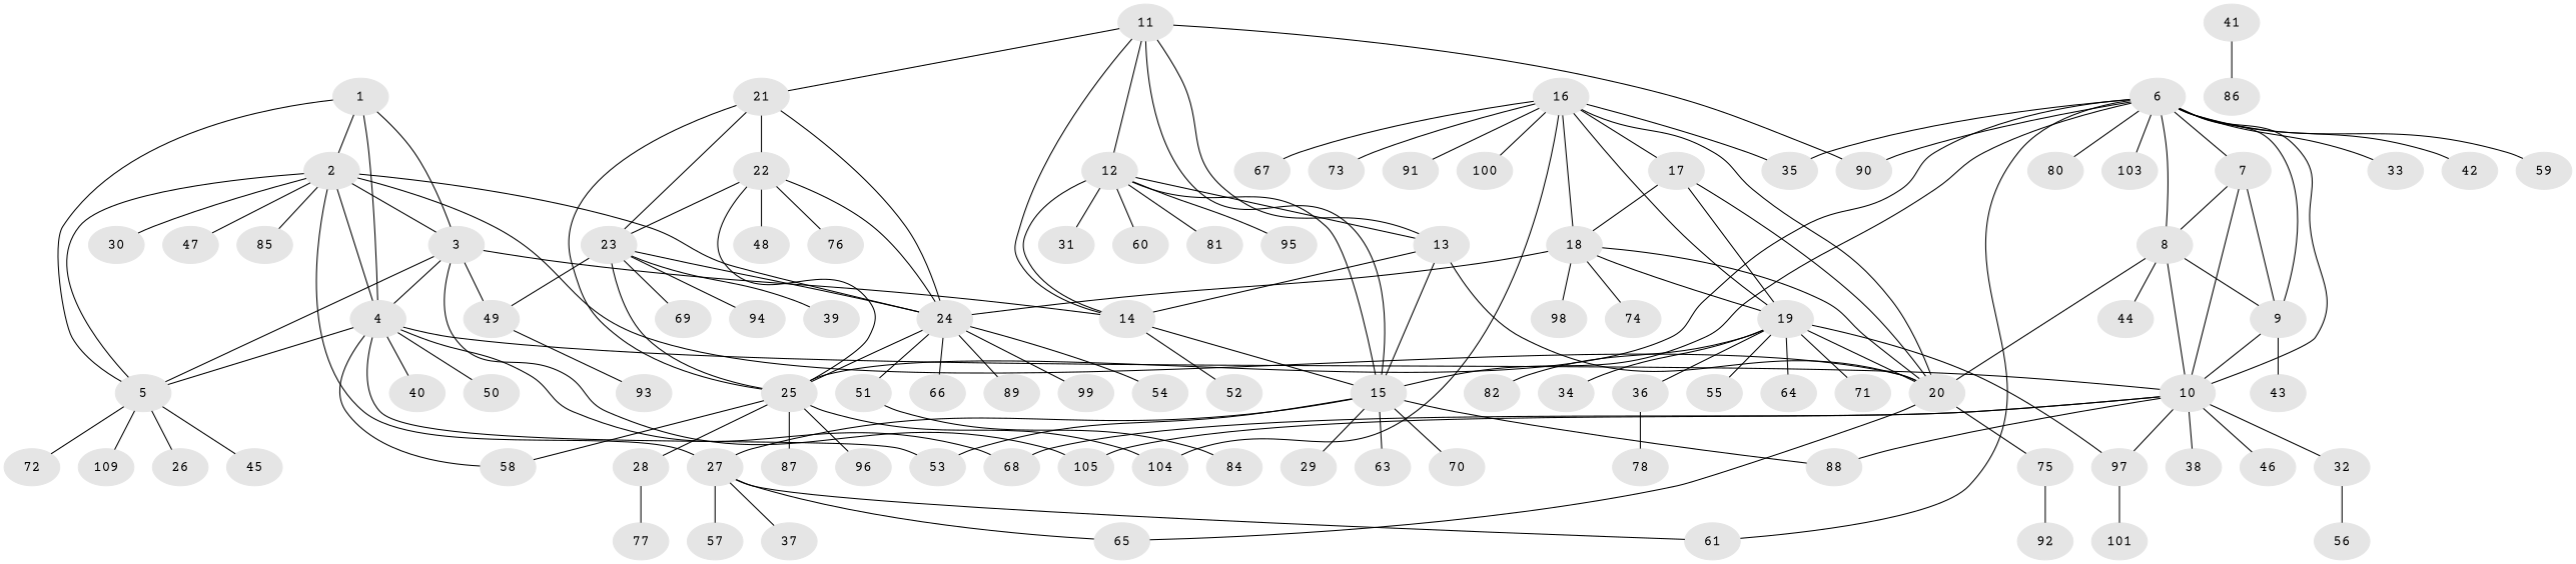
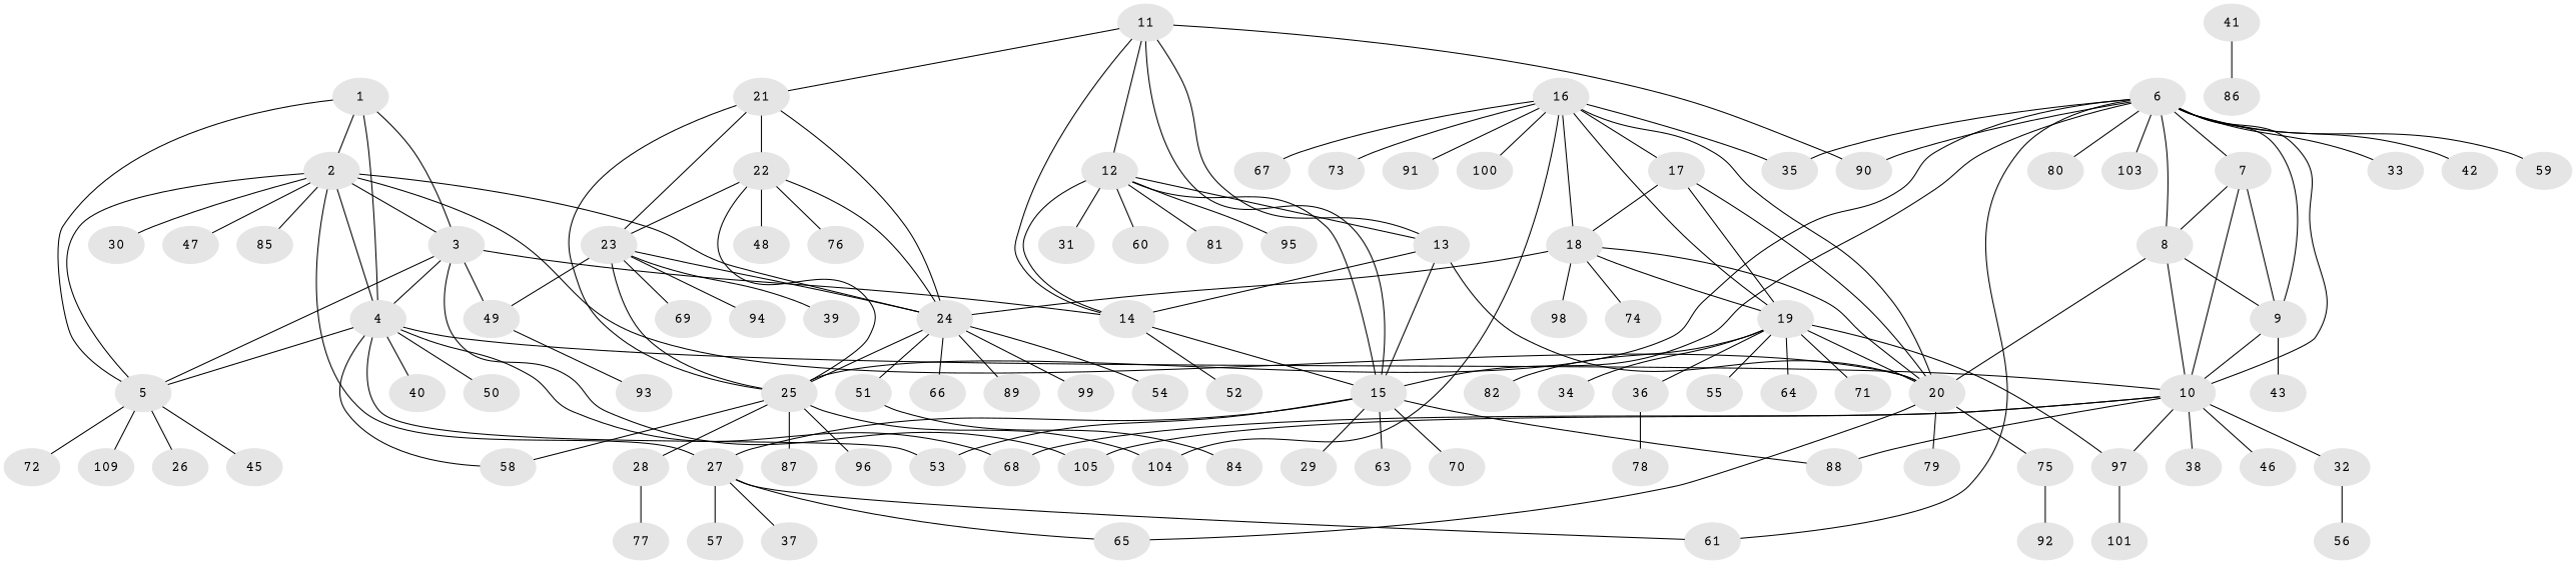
  graph {
    fontname="Courier Prime"
    node [color=gray90 fontname="Courier Prime" style=filled]
    edge [fontname="Courier Prime"]
    1
    2
    3
    4
    5
    20
    24
    27
    30
    47
    85
    14
    49
    105
    10
    40
    50
    53
    58
    68
    26
    45
    72
    n24 [label=109]
    65
    75
+   79
    25
    51
    54
    66
    89
    99
    61
    37
    57
    15
    52
    41
    86
    93
    32
    38
    46
    88
    97
    6
    7
    8
    9
    33
    35
    42
    59
    80
    90
    103
-   44
    43
    29
    63
    70
    104
    28
    87
    96
    56
    101
    11
    12
    13
    21
    31
    60
    81
    95
    22
    23
    16
    17
    18
    19
    67
    73
    91
    100
    74
    98
    34
    36
    55
    64
    71
    82
    78
    92
    48
    76
    39
    69
    94
    84
    77
    1 -- 2
    1 -- 3
    1 -- 4
    1 -- 5
    2 -- 3
    2 -- 4
    2 -- 5
    2 -- 20
    2 -- 24
    2 -- 27
    2 -- 30
    2 -- 47
    2 -- 85
    3 -- 4
    3 -- 5
    3 -- 14
    3 -- 49
    3 -- 105
    4 -- 5
    4 -- 10
    4 -- 40
    4 -- 50
    4 -- 53
    4 -- 58
    4 -- 68
    5 -- 26
    5 -- 45
    5 -- 72
    5 -- n24
    20 -- 65
    20 -- 75
+   20 -- 79
    24 -- 25
    24 -- 51
    24 -- 54
    24 -- 66
    24 -- 89
    24 -- 99
    27 -- 65
    27 -- 61
    27 -- 37
    27 -- 57
    14 -- 15
    14 -- 52
    49 -- 93
    10 -- 105
    10 -- 68
    10 -- 32
    10 -- 38
    10 -- 46
    10 -- 88
    10 -- 97
    75 -- 92
    25 -- 58
    25 -- 104
    25 -- 28
    25 -- 87
    25 -- 96
    51 -- 84
    15 -- 27
    15 -- 53
    15 -- 88
    15 -- 29
    15 -- 63
    15 -- 70
    41 -- 86
    32 -- 56
    97 -- 101
    6 -- 10
    6 -- 25
    6 -- 61
    6 -- 15
    6 -- 7
    6 -- 8
    6 -- 9
    6 -- 33
    6 -- 35
    6 -- 42
    6 -- 59
    6 -- 80
    6 -- 90
    6 -- 103
    7 -- 10
    7 -- 8
    7 -- 9
    8 -- 20
    8 -- 10
    8 -- 9
-   8 -- 44
    9 -- 10
    9 -- 43
    28 -- 77
    11 -- 14
    11 -- 15
    11 -- 90
    11 -- 12
    11 -- 13
    11 -- 21
    12 -- 14
    12 -- 15
    12 -- 13
    12 -- 31
    12 -- 60
    12 -- 81
    12 -- 95
    13 -- 20
    13 -- 14
    13 -- 15
    21 -- 24
    21 -- 25
    21 -- 22
    21 -- 23
    22 -- 24
    22 -- 25
    22 -- 23
    22 -- 48
    22 -- 76
    23 -- 24
    23 -- 49
    23 -- 25
    23 -- 39
    23 -- 69
    23 -- 94
    16 -- 20
    16 -- 35
    16 -- 104
    16 -- 17
    16 -- 18
    16 -- 19
    16 -- 67
    16 -- 73
    16 -- 91
    16 -- 100
    17 -- 20
    17 -- 18
    17 -- 19
    18 -- 20
    18 -- 24
    18 -- 19
    18 -- 74
    18 -- 98
    19 -- 20
    19 -- 97
    19 -- 34
    19 -- 36
    19 -- 55
    19 -- 64
    19 -- 71
    19 -- 82
    36 -- 78
  }
